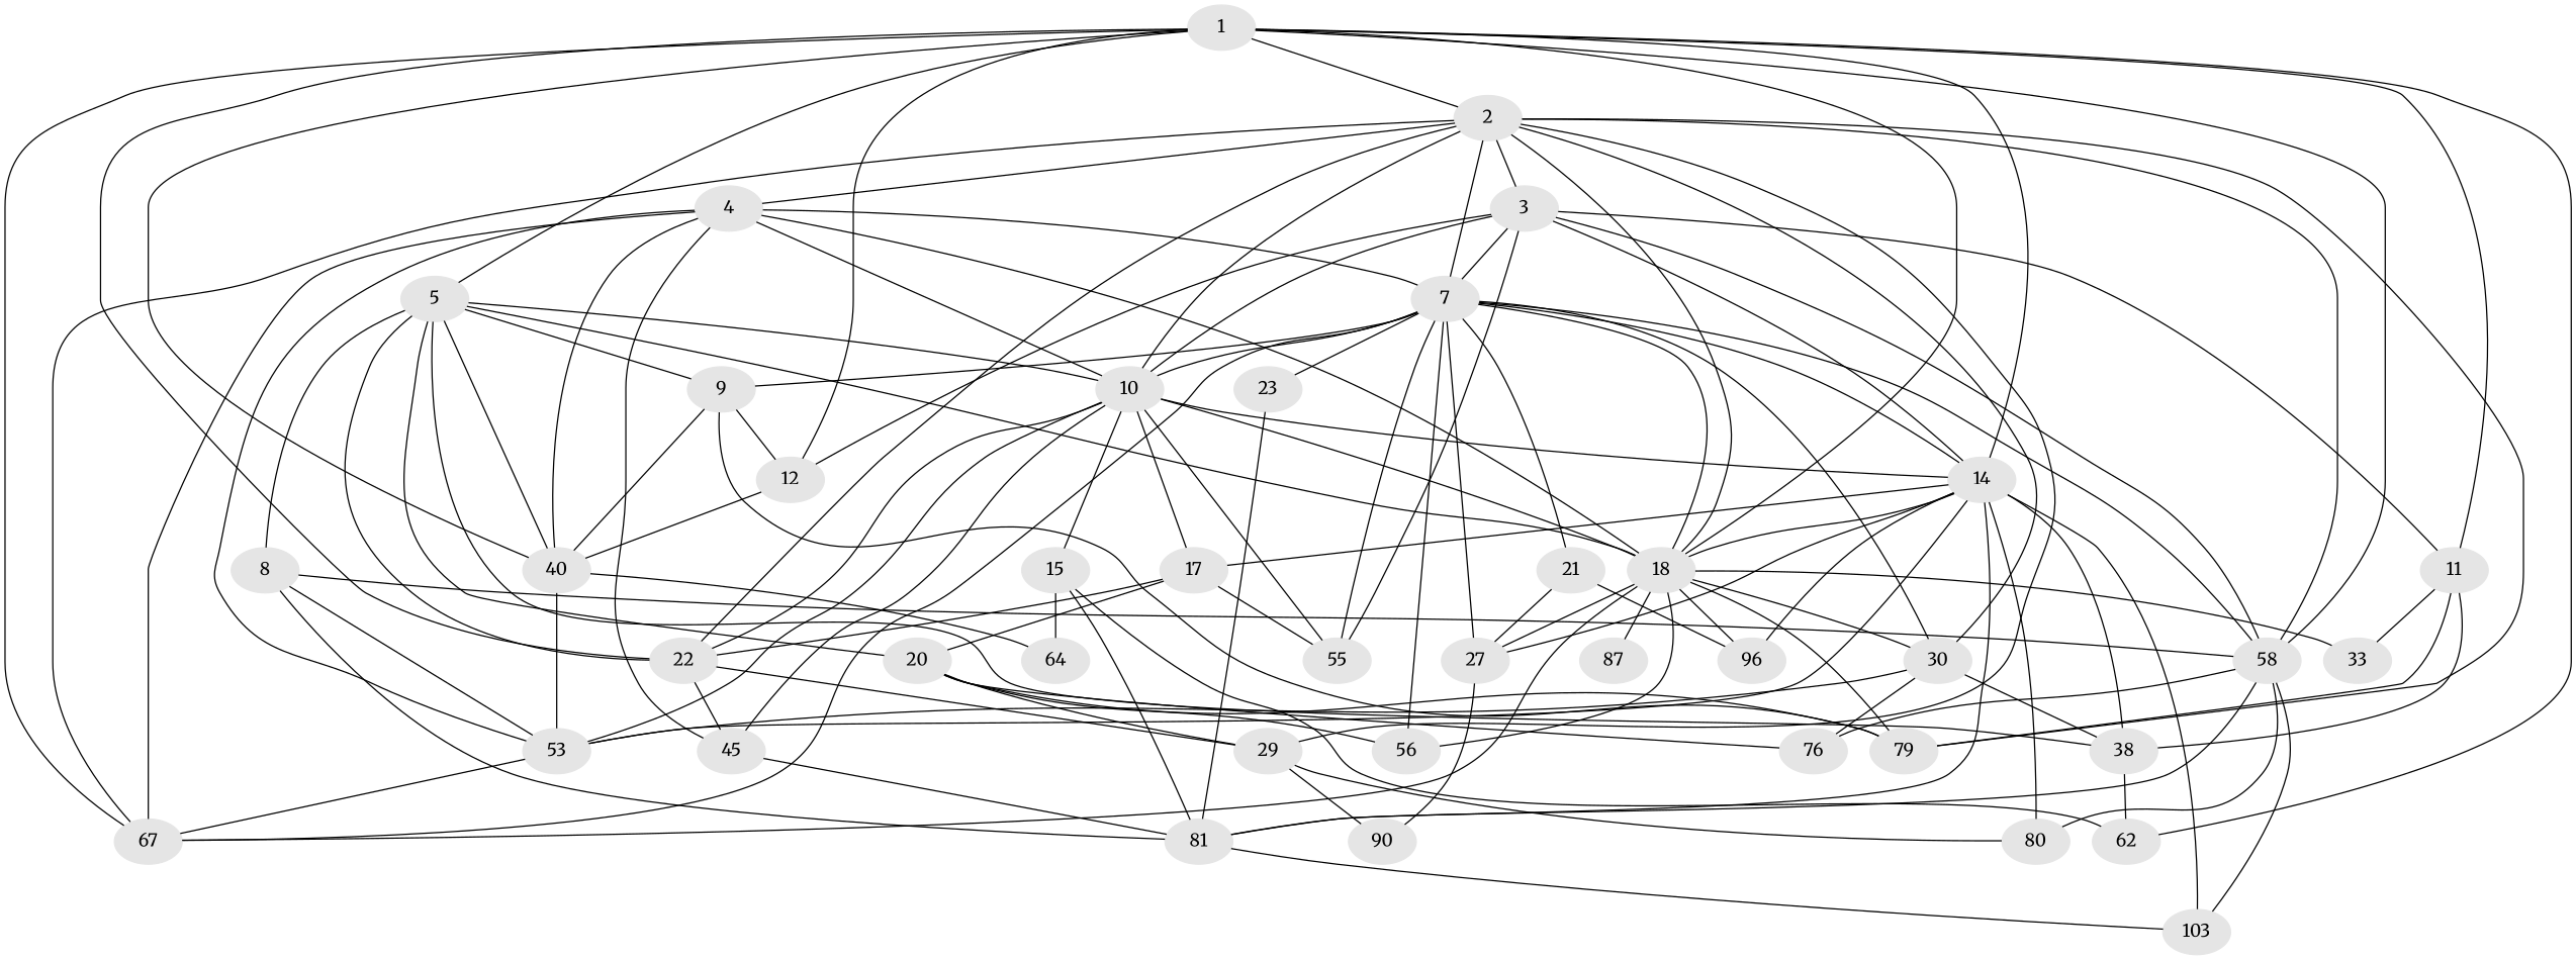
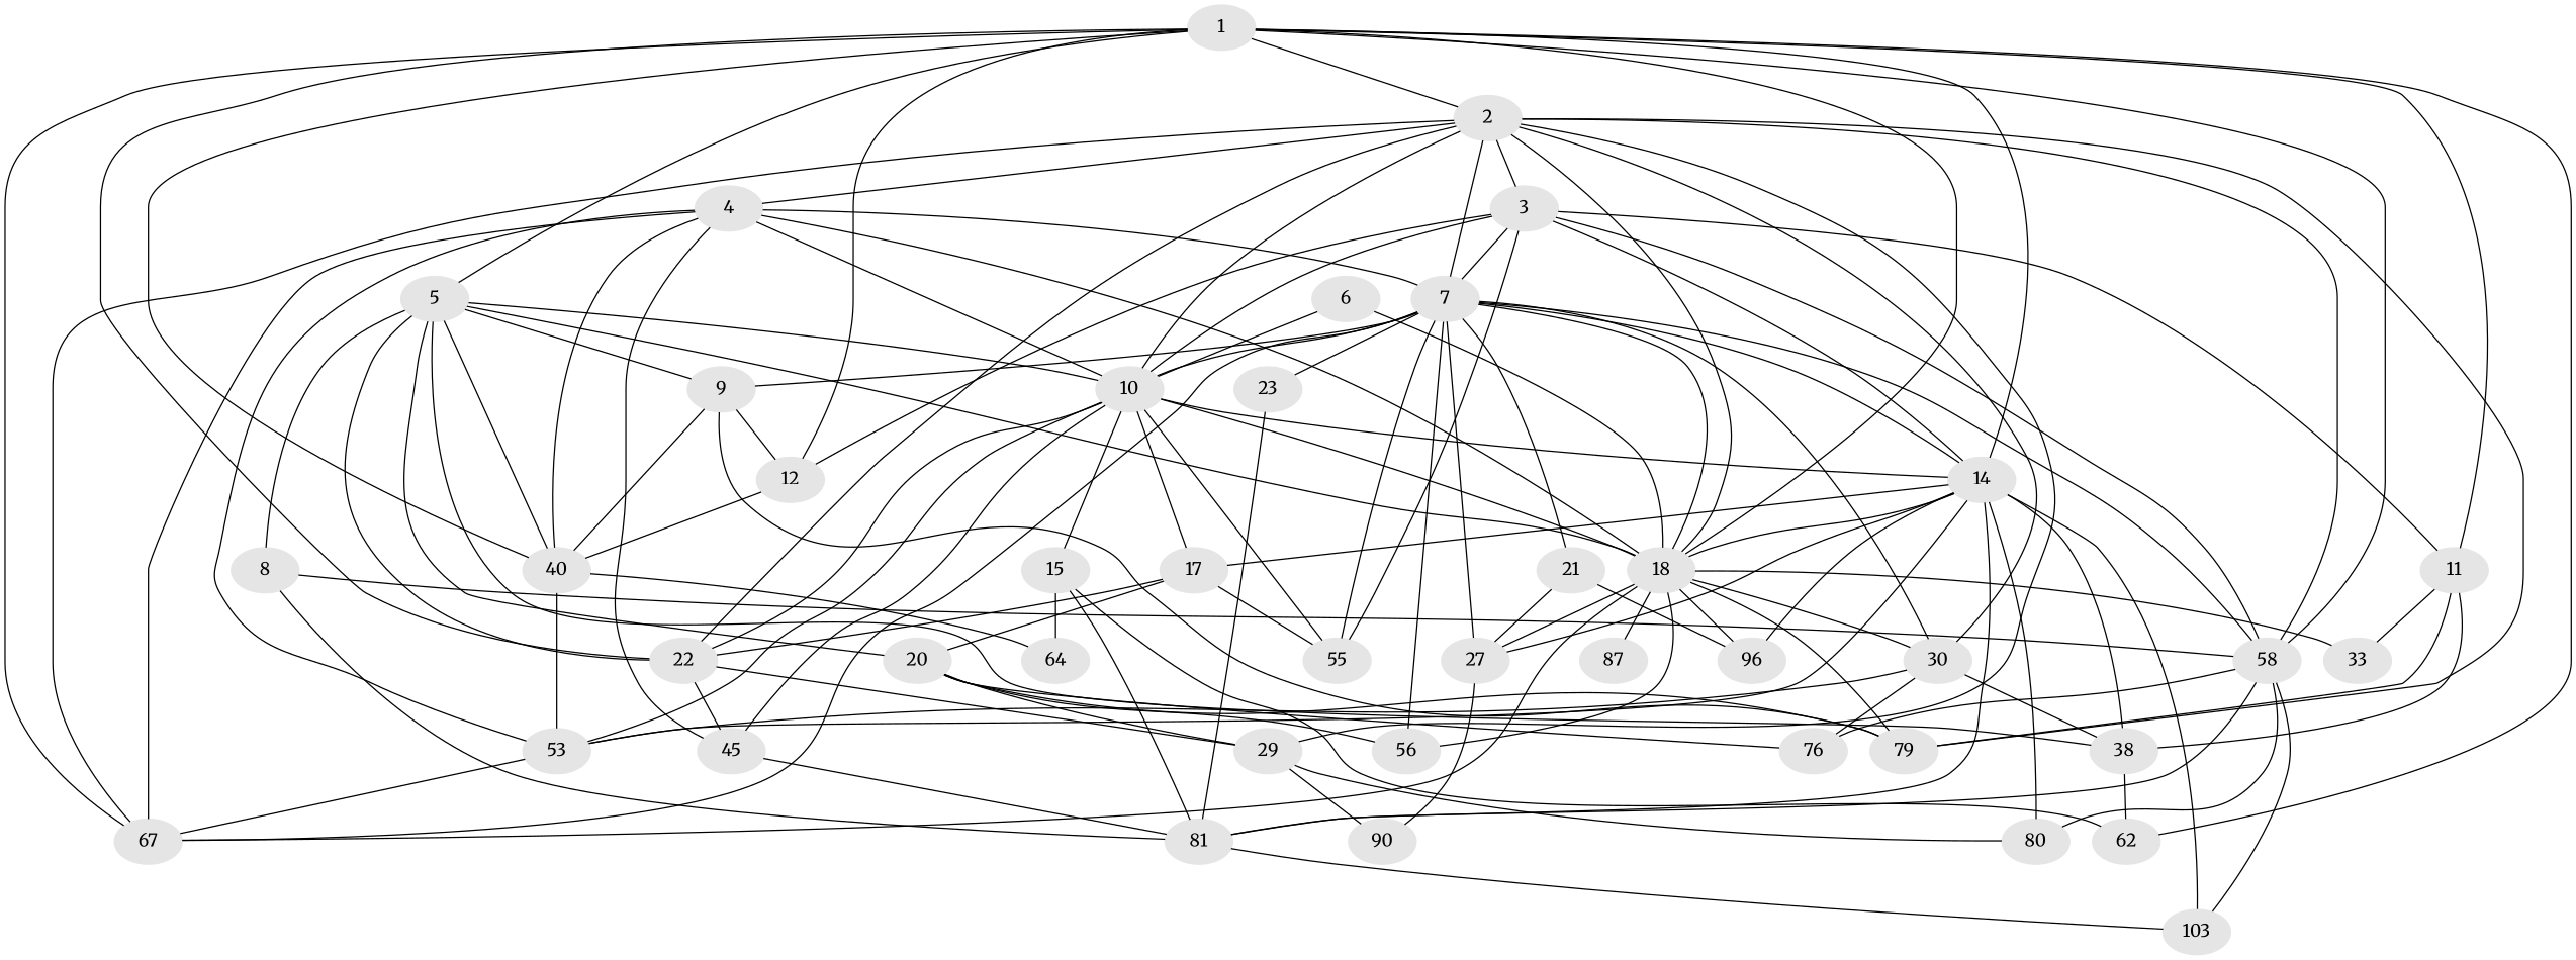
  graph {
    fontname=Merriweather
    node [color=gray90 fontname=Merriweather style=filled]
    edge [fontname=Merriweather]
    1 [super="+43+26+48"]
    2 [super="+83+19"]
    5 [super="+91+57"]
    11 [super="+37+34"]
    12
    14 [super="+72+24+95+35"]
    18 [super="+75+59+39+50"]
    22 [super="+108+25"]
    40 [super="+71+44"]
    58 [super="+99+89"]
    62
    67 [super="+74+88"]
    3 [super="+63+98"]
    4 [super="+69+52"]
    7 [super="+16+31+46"]
    10 [super="+77+13+28+93"]
    29 [super="+104"]
    30 [super="+68+94"]
    79
    8
    9 [super="+60"]
    20 [super="+73"]
    38 [super="+61"]
    33
    53 [super="+66"]
    27 [super="+32"]
    81 [super="+100+101"]
    17 [super="+42"]
    80
    96
    103
    56
    87
    45 [super="+107"]
    64
    76
    55 [super="+82"]
    21
    23
    15 [super="+102"]
    90
+   6
    1 -- 2
    1 -- 5
    1 -- 11
    1 -- 12
    1 -- 14
    1 -- 18
    1 -- 22
    1 -- 40
    1 -- 58
    1 -- 62
    1 -- 67 [weight=2]
    2 -- 18
    2 -- 22
    2 -- 58
    2 -- 67
    2 -- 3 [weight=2]
    2 -- 4
    2 -- 7
    2 -- 10 [weight=2]
    2 -- 29
    2 -- 30
    2 -- 79
    5 -- 18
    5 -- 22
    5 -- 40 [weight=2]
    5 -- 10
    5 -- 8
    5 -- 9
    5 -- 20
    5 -- 38 [weight=2]
    11 -- 79
    11 -- 38 [weight=2]
    11 -- 33
    12 -- 40
    14 -- 18
    14 -- 38
    14 -- 53
    14 -- 27
    14 -- 81
    14 -- 17
    14 -- 80
    14 -- 96
    14 -- 103
    18 -- 67
    18 -- 30
    18 -- 79
    18 -- 33 [weight=2]
    18 -- 27
    18 -- 96
    18 -- 56
    18 -- 87 [weight=2]
    22 -- 29
    22 -- 45
    40 -- 53
    40 -- 64
    58 -- 81
    58 -- 80
    58 -- 103
    58 -- 76
    3 -- 11
    3 -- 12
    3 -- 14 [weight=2]
    3 -- 58
    3 -- 7
    3 -- 10
    3 -- 55
    4 -- 18
    4 -- 40
    4 -- 67
    4 -- 7
    4 -- 10
    4 -- 53
    4 -- 45
    7 -- 14
    7 -- 18
    7 -- 58
    7 -- 67
    7 -- 10 [weight=2]
    7 -- 30 [weight=2]
    7 -- 9
    7 -- 27
    7 -- 56
    7 -- 55
    7 -- 21
    7 -- 23 [weight=2]
    10 -- 14
    10 -- 18 [weight=3]
    10 -- 22
    10 -- 53
    10 -- 17
    10 -- 45
    10 -- 55
    10 -- 15
    29 -- 80
    29 -- 90
    30 -- 38
    30 -- 53
    30 -- 76
    8 -- 58
-   8 -- 53
    8 -- 81
    9 -- 12
    9 -- 40
    9 -- 79
    20 -- 29
    20 -- 79
    20 -- 56
    20 -- 76
    38 -- 62
    53 -- 67
    27 -- 90
    81 -- 103
    17 -- 22 [weight=2]
    17 -- 20
    17 -- 55
    45 -- 81
    21 -- 27
    21 -- 96
    23 -- 81
    15 -- 62
    15 -- 81
    15 -- 64
+   6 -- 18
+   6 -- 10
  }
